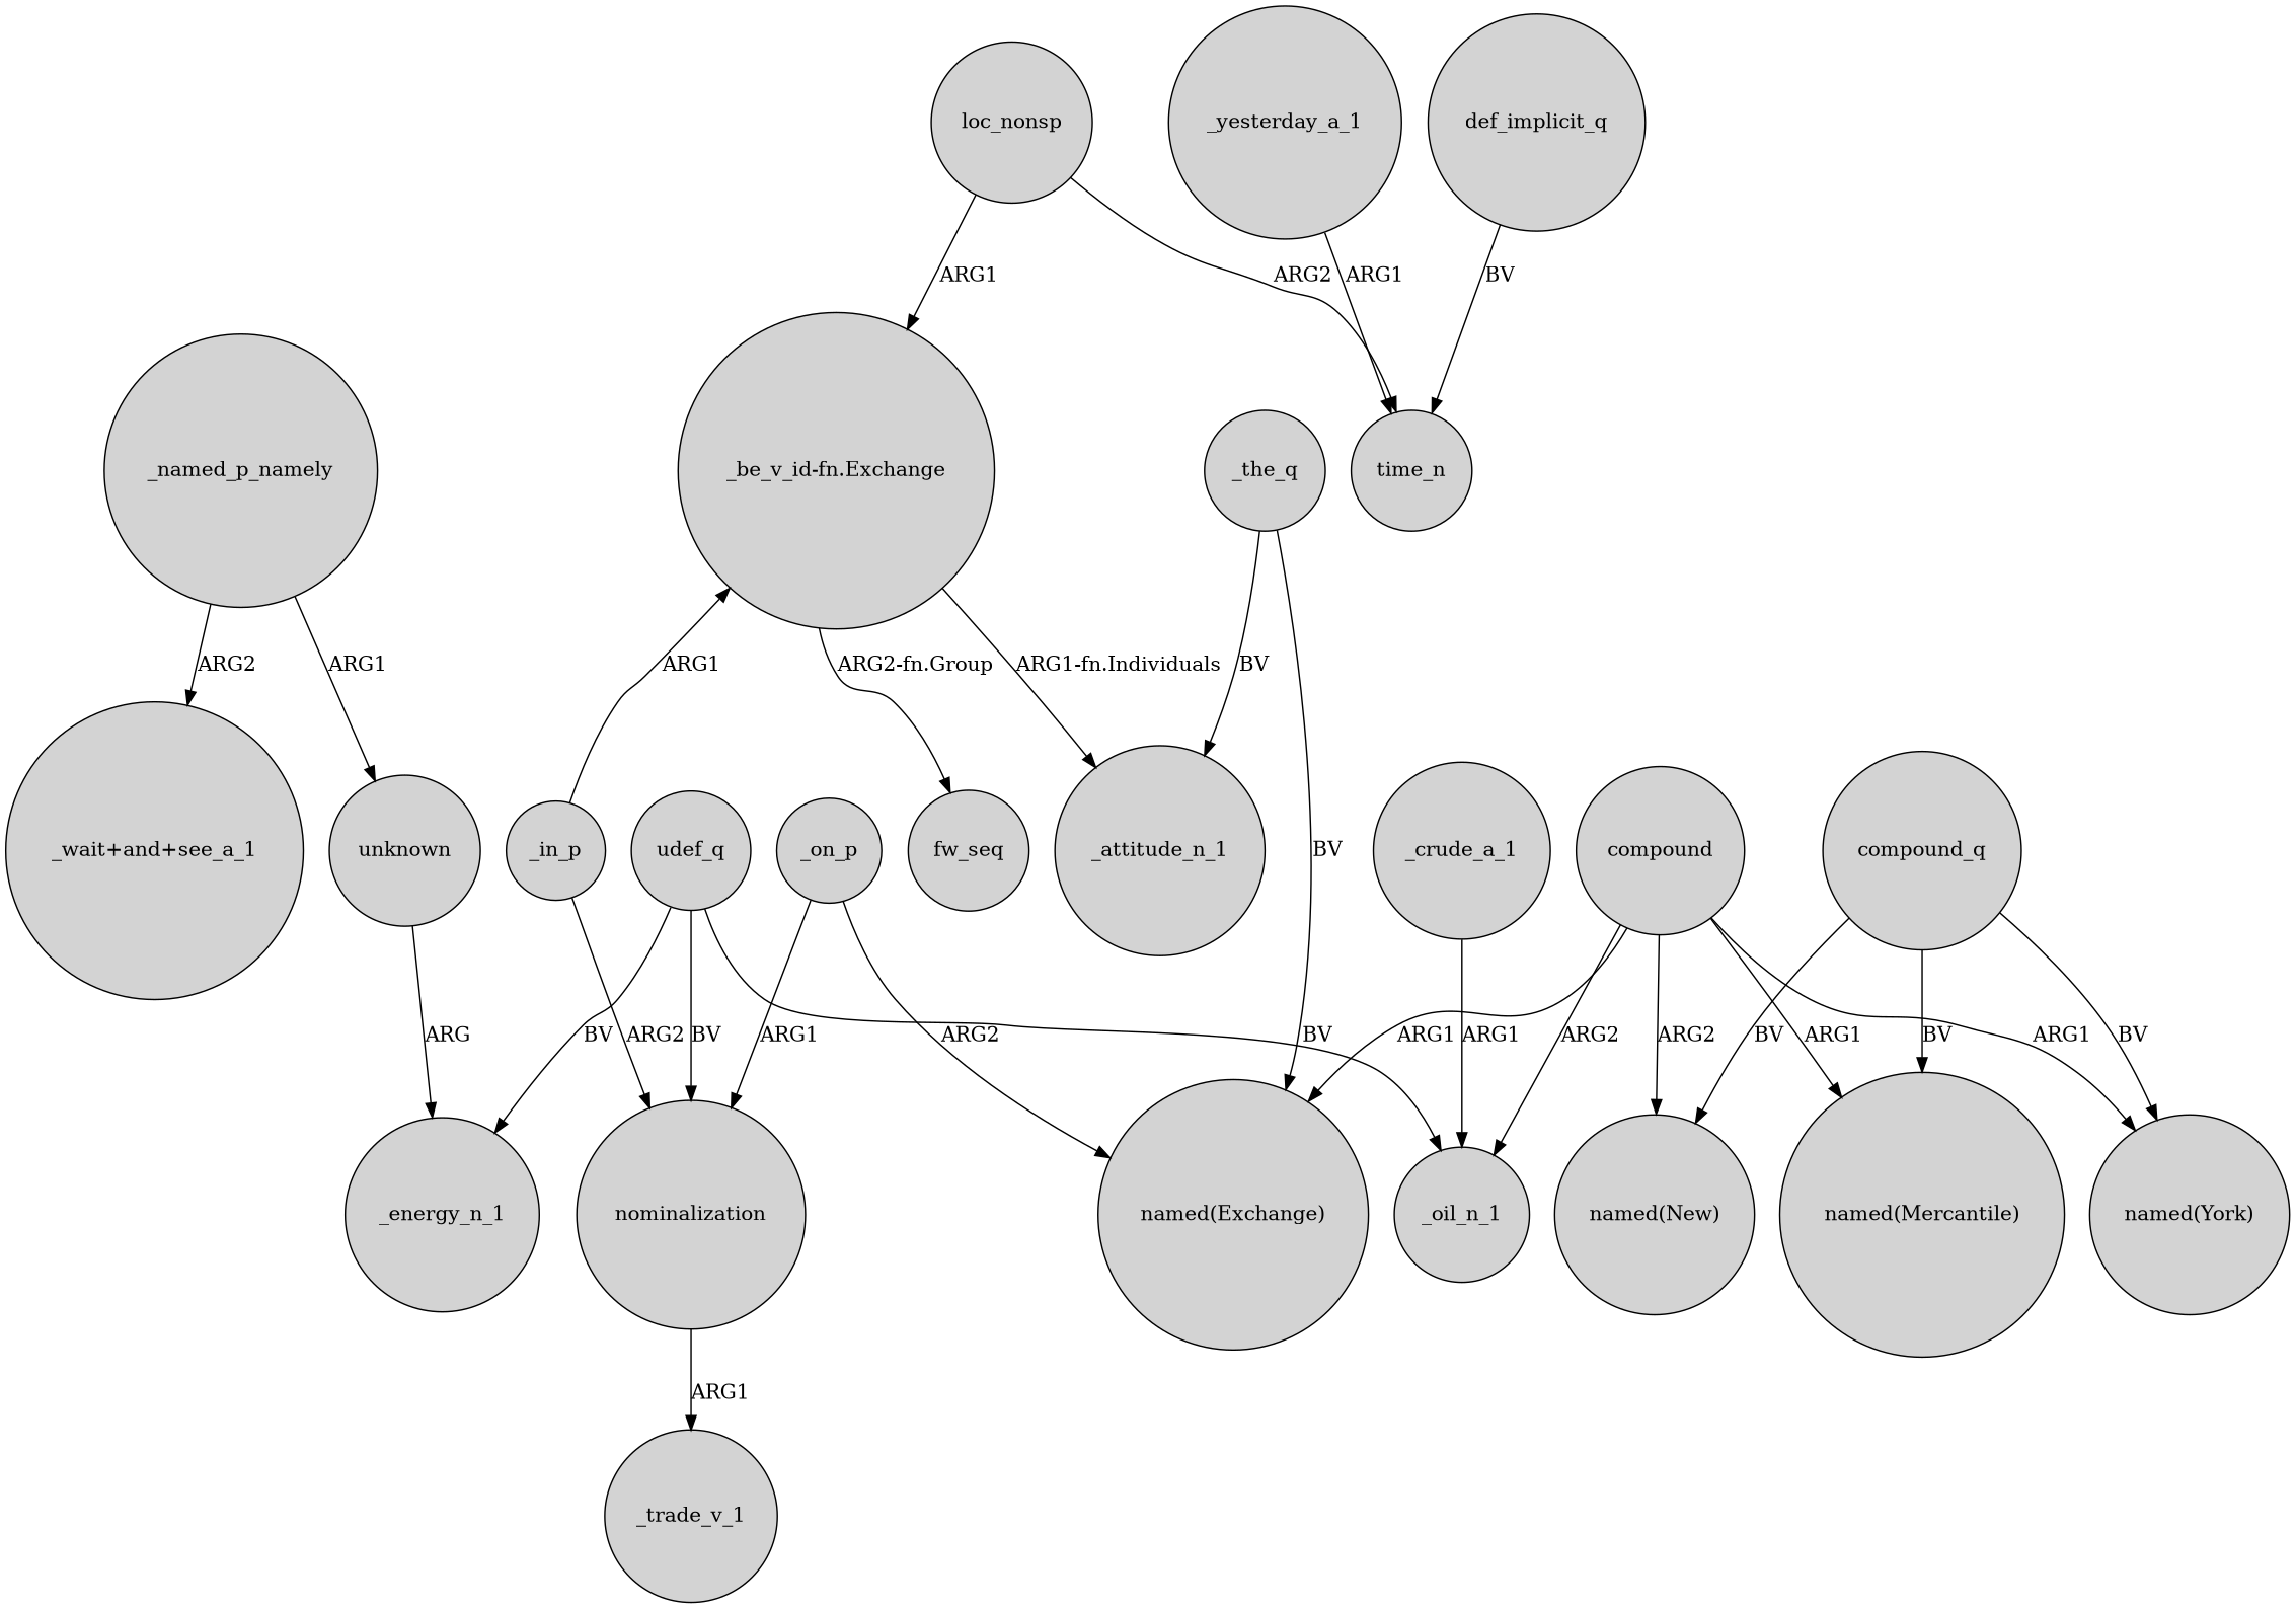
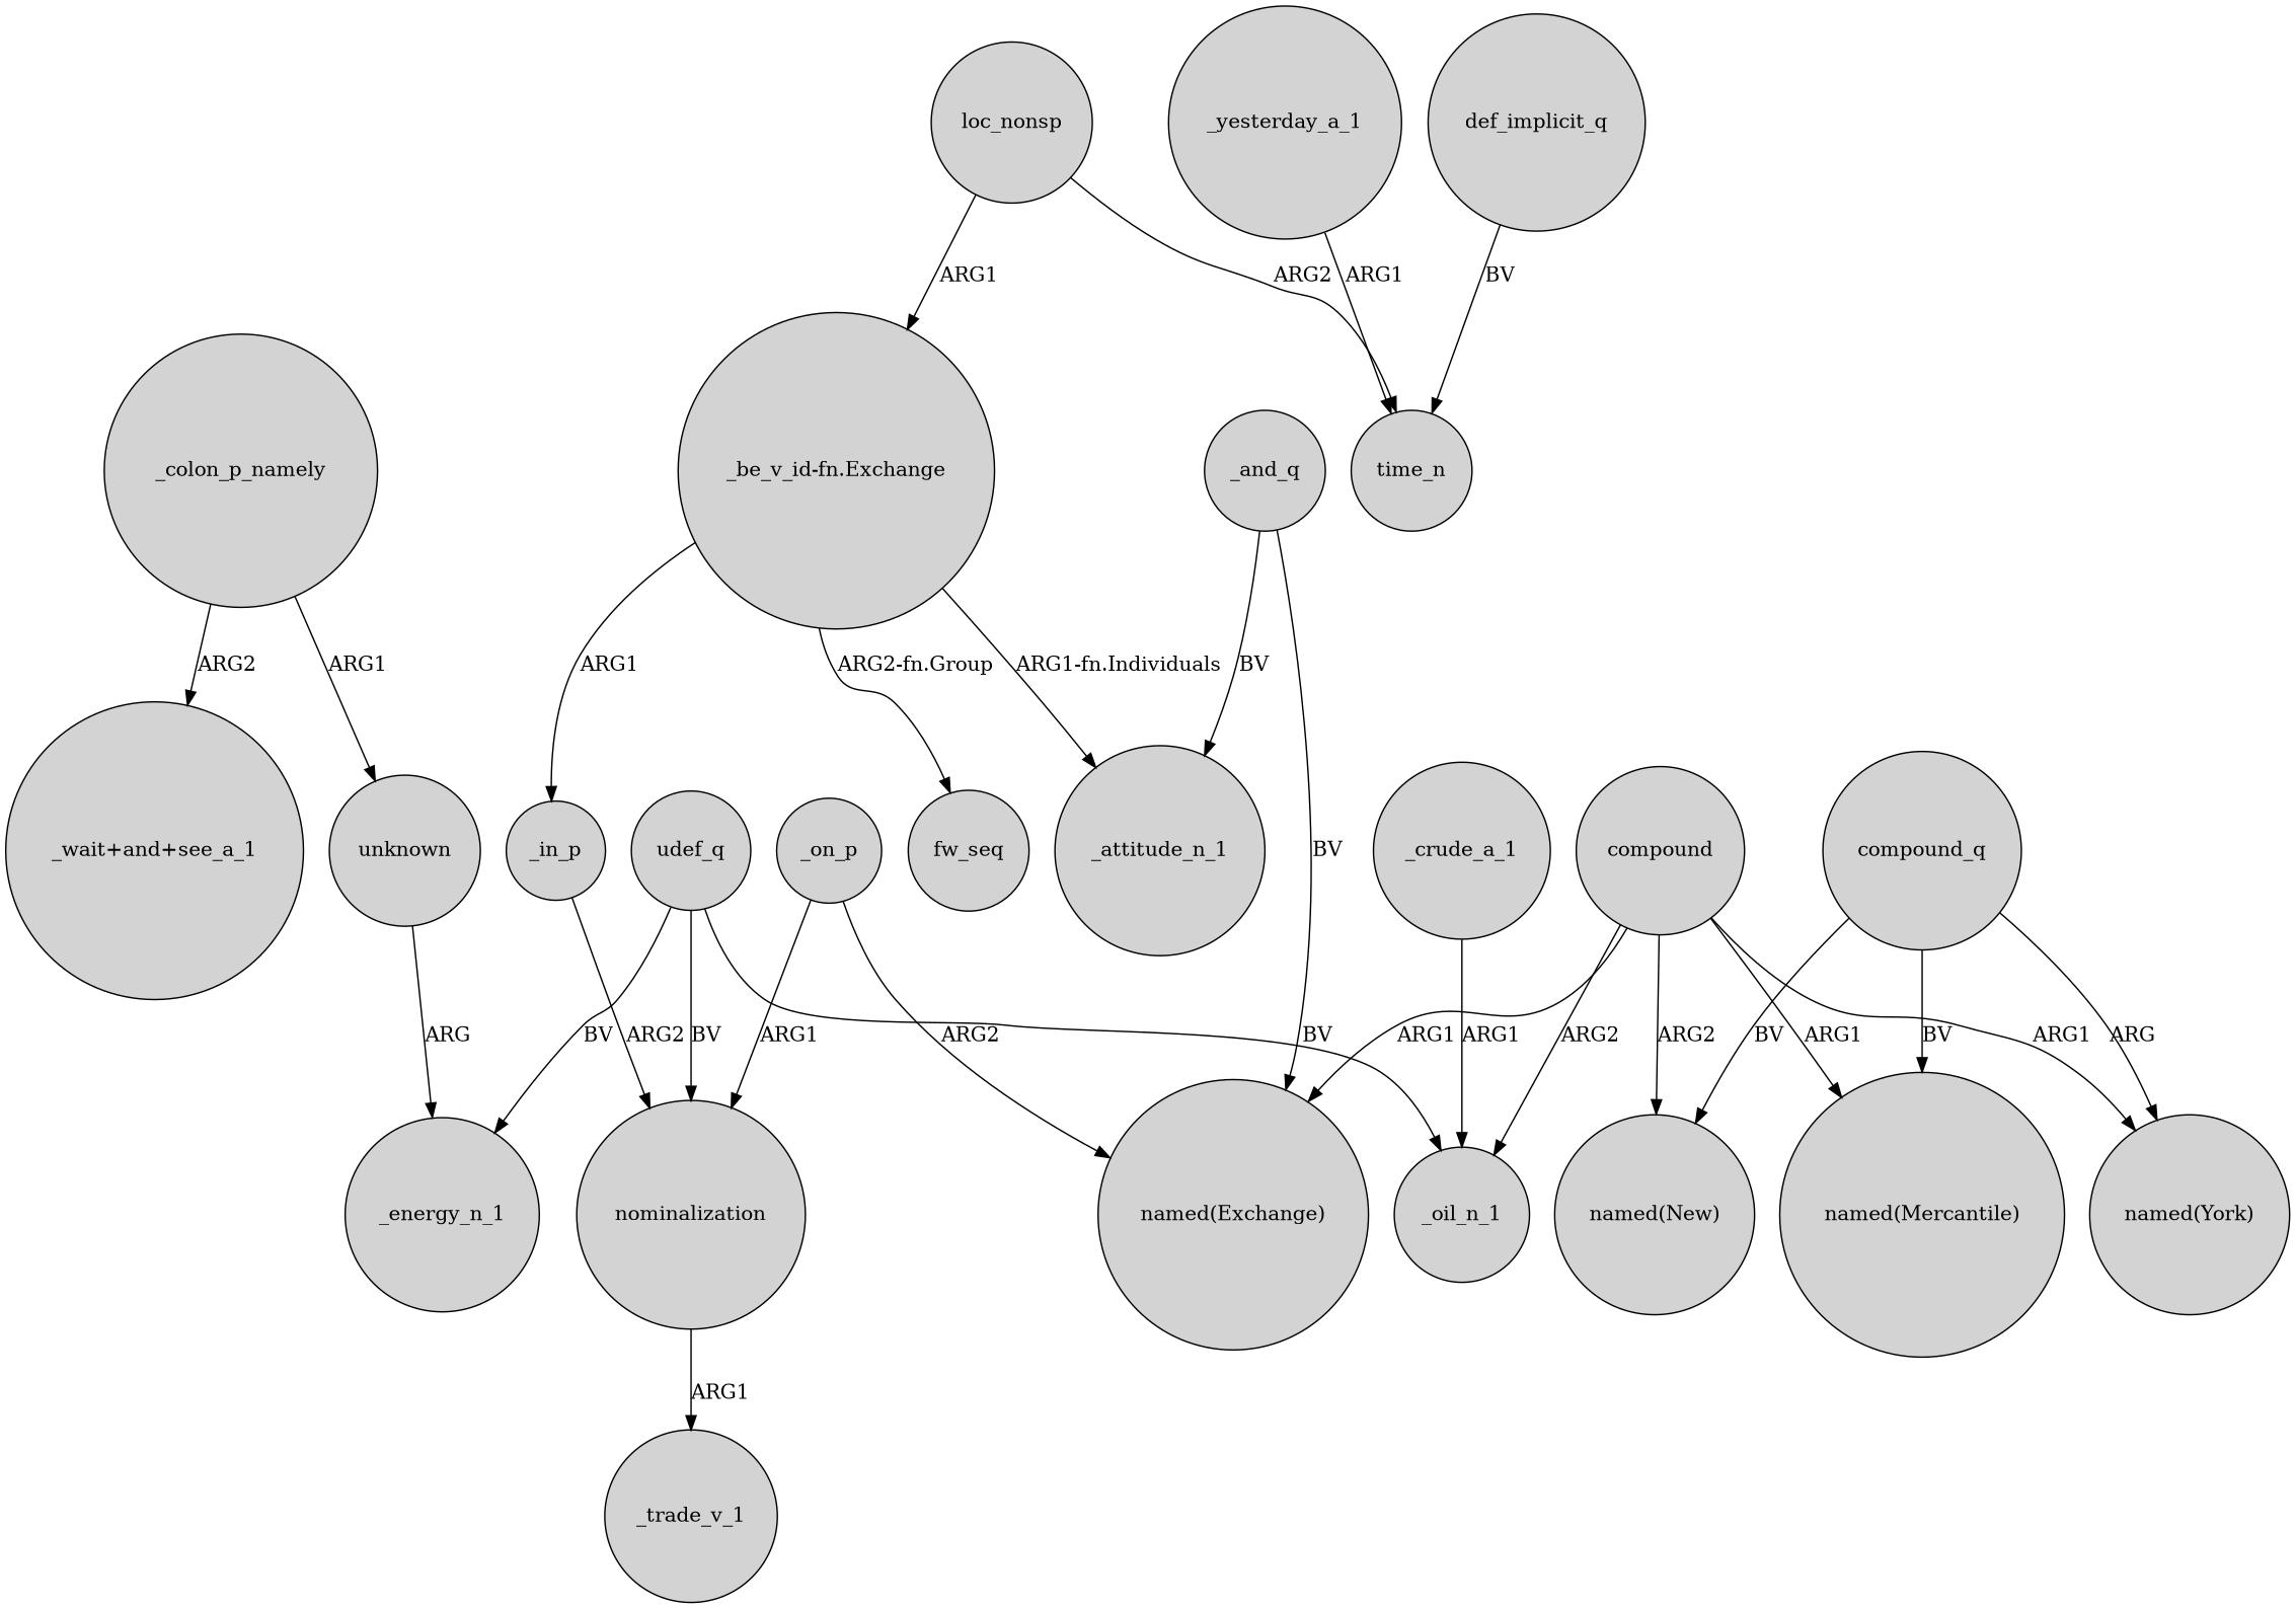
  digraph {
    node [shape=circle style=filled]
    _on_p
    nominalization
    "named(Exchange)"
    _trade_v_1
-   _colon_p_namely [label=_named_p_namely]
+   _colon_p_namely
    "_wait+and+see_a_1"
    unknown
    _energy_n_1
    compound
    "named(New)"
    _oil_n_1
    "named(York)"
    "named(Mercantile)"
    udef_q
    n15 [label=compound_q]
-   _the_q
+   _the_q [label=_and_q]
    _attitude_n_1
    _yesterday_a_1
    time_n
    n20 [label="_be_v_id-fn.Exchange"]
    fw_seq
    loc_nonsp
    _in_p
    def_implicit_q
    _crude_a_1
    _on_p -> nominalization [label=ARG1]
    _on_p -> "named(Exchange)" [label=ARG2]
    nominalization -> _trade_v_1 [label=ARG1]
    _colon_p_namely -> "_wait+and+see_a_1" [label=ARG2]
    _colon_p_namely -> unknown [label=ARG1]
    unknown -> _energy_n_1 [label=ARG]
    compound -> "named(Exchange)" [label=ARG1]
    compound -> "named(New)" [label=ARG2]
    compound -> _oil_n_1 [label=ARG2]
    compound -> "named(York)" [label=ARG1]
    compound -> "named(Mercantile)" [label=ARG1]
    udef_q -> nominalization [label=BV]
    udef_q -> _energy_n_1 [label=BV]
    udef_q -> _oil_n_1 [label=BV]
    n15 -> "named(New)" [label=BV]
-   n15 -> "named(York)" [label=BV]
+   n15 -> "named(York)" [label=ARG]
    n15 -> "named(Mercantile)" [label=BV]
    _the_q -> "named(Exchange)" [label=BV]
    _the_q -> _attitude_n_1 [label=BV]
    _yesterday_a_1 -> time_n [label=ARG1]
    n20 -> _attitude_n_1 [label="ARG1-fn.Individuals"]
    n20 -> fw_seq [label="ARG2-fn.Group"]
    loc_nonsp -> time_n [label=ARG2]
    loc_nonsp -> n20 [label=ARG1]
    _in_p -> nominalization [label=ARG2]
-   _in_p -> n20 [label=ARG1]
+   n20 -> _in_p [label=ARG1]
    def_implicit_q -> time_n [label=BV]
    _crude_a_1 -> _oil_n_1 [label=ARG1]
  }
